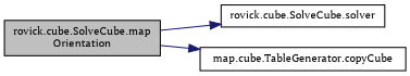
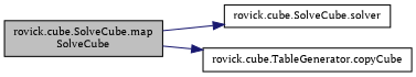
  digraph {
    fontname="PT Serif"
    rankdir=LR
    node [color=black fillcolor=white fontname="PT Serif" fontsize=10 shape=record style=filled]
    edge [color=midnightblue fontname="PT Serif" fontsize=10 labelfontname=Helvetica labelfontsize=10 style=solid]
-   n1 [fillcolor=grey75 fontcolor=black height=0.2 label="rovick.cube.SolveCube.map\lOrientation" width=0.4]
+   n1 [fillcolor=grey75 fontcolor=black height=0.2 label="rovick.cube.SolveCube.map\lSolveCube" width=0.4]
    n2 [height=0.2 label="rovick.cube.SolveCube.solver" width=0.4]
-   n3 [height=0.2 label="map.cube.TableGenerator.copyCube" width=0.4]
+   n3 [height=0.2 label="rovick.cube.TableGenerator.copyCube" width=0.4]
    n1 -> n2
    n1 -> n3
  }
